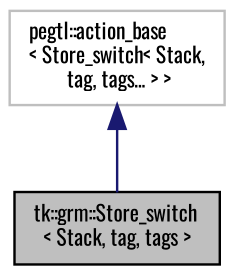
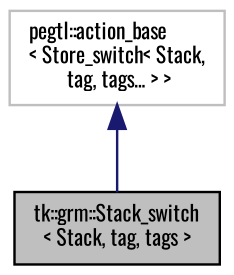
  digraph {
    fontname=Oswald
    node [fontname=Oswald fontsize=9 shape=record]
-   n1 [color=black fillcolor=grey75 fontcolor=black height=0.2 label="tk::grm::Store_switch\l\< Stack, tag, tags \>" style=filled width=0.4]
+   n1 [color=black fillcolor=grey75 fontcolor=black height=0.2 label="tk::grm::Stack_switch\l\< Stack, tag, tags \>" style=filled width=0.4]
    n2 [color=grey75 height=0.2 label="pegtl::action_base\l\< Store_switch\< Stack,\l tag, tags... \> \>" width=0.4]
    n2 -> n1 [color=midnightblue dir=back fontname=Oswald fontsize=9 labelfontname="sans-serif" labelfontsize=9 style=solid]
  }
